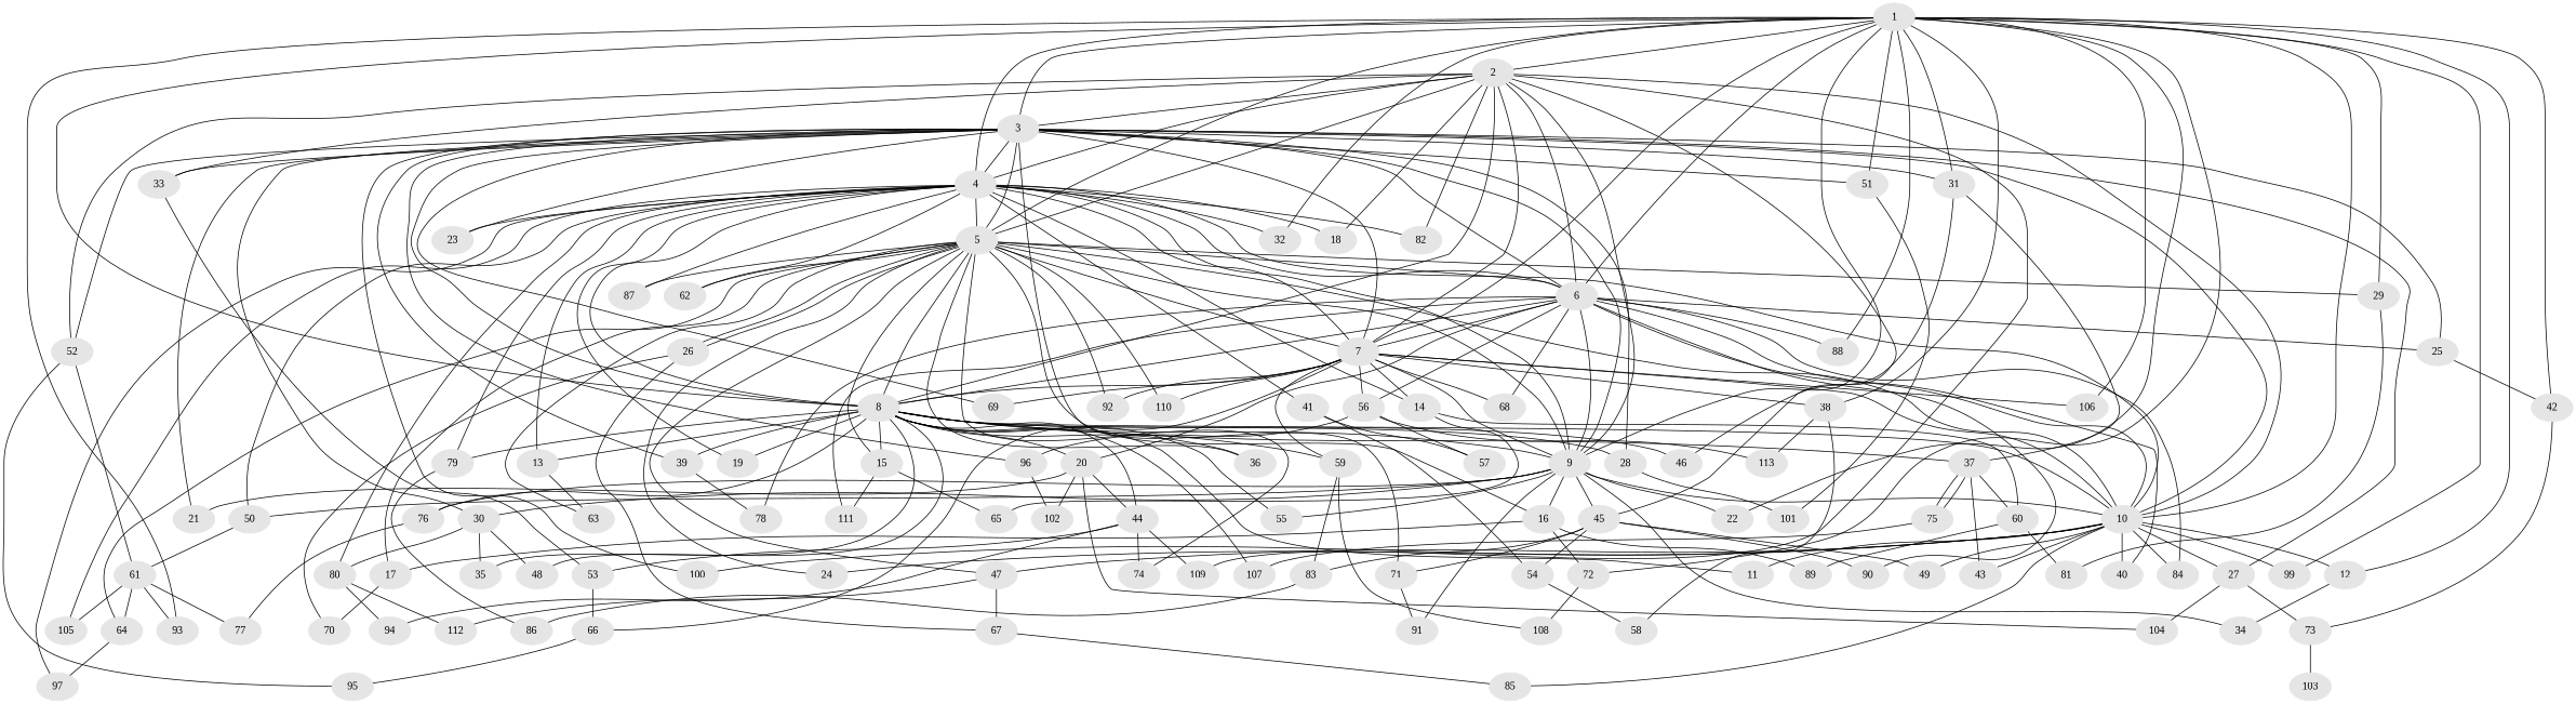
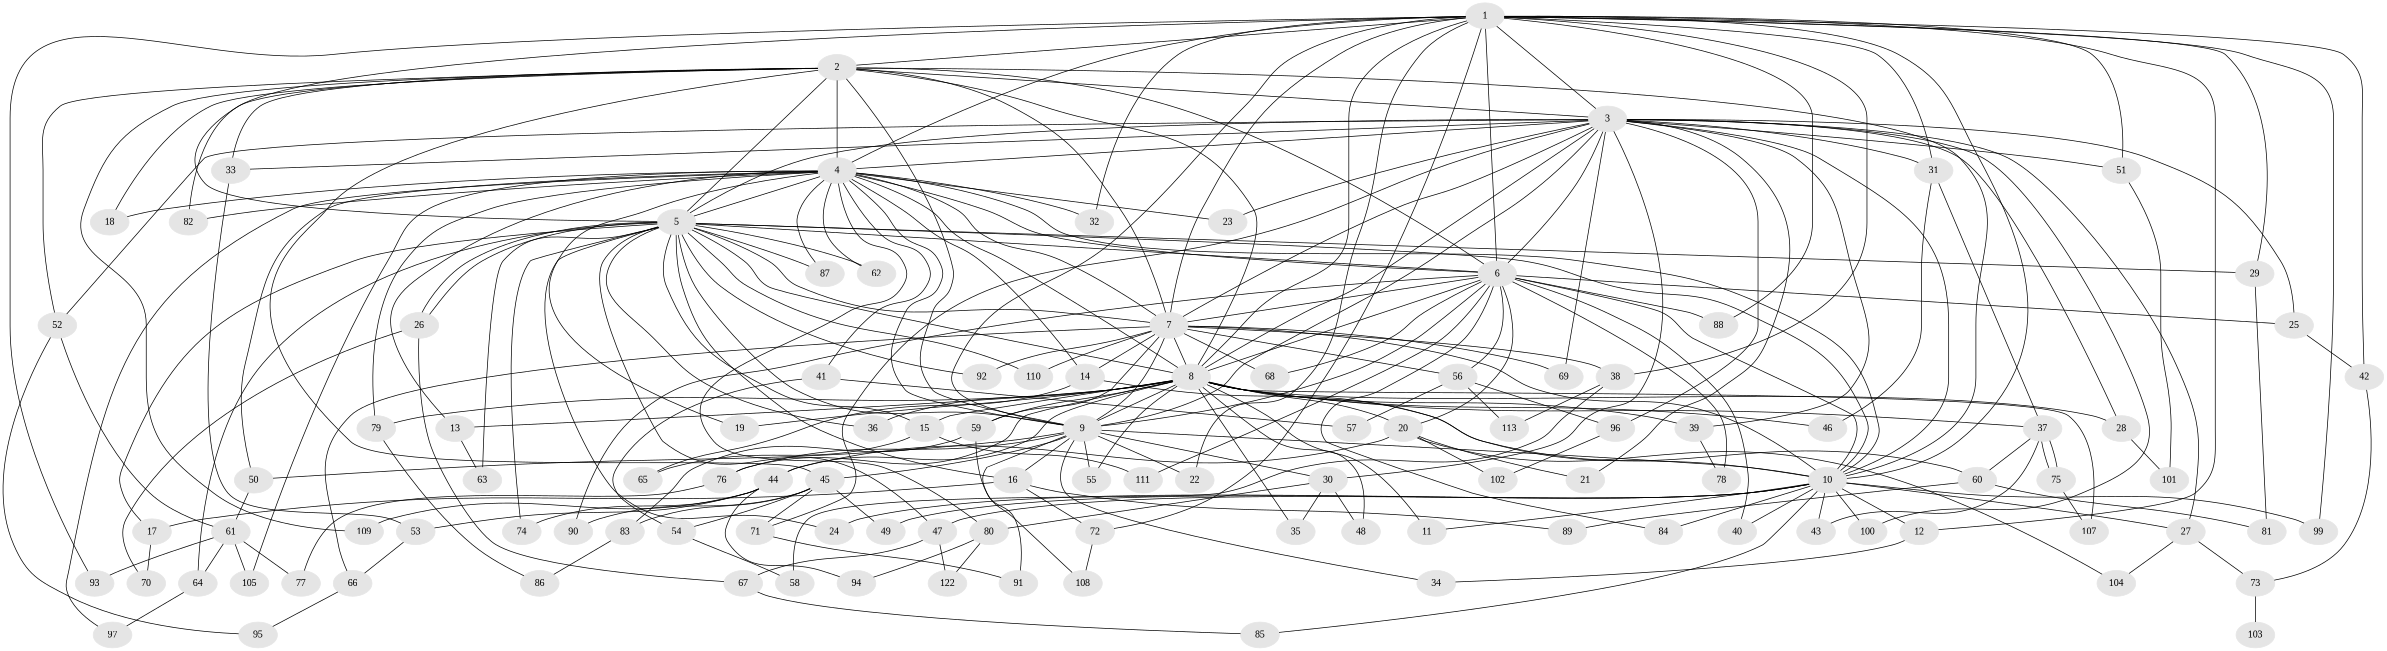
  graph {
    fontname="Liberation Serif"
    node [color=gray90 fontname="Liberation Serif" style=filled]
    edge [fontname="Liberation Serif"]
    1
    2
    3
    4
    5
    6
    7
    8
    9
    10
    12
    22
    29
    31
    32
    38
    42
    51
    72
    88
    93
    99
-   106
    18
    33
    45
    52
    82
    109
    21
    23
    25
    27
    28
    30
    39
    69
    71
    96
    100
    13
    14
    19
    41
    50
    62
    79
    80
    87
    97
    105
    15
    16
    17
    24
    26
    36
    47
    63
    64
    74
    92
    110
    20
    40
    56
    68
    78
    84
    90
    111
    59
    66
    11
    35
    37
    44
    46
    48
    55
    76
    107
    34
    91
    43
    49
    85
    81
    58
    113
    73
    101
    108
    53
    54
    83
    61
    95
    104
    102
    60
    65
    57
    86
    94
-   112
+   112 [label=122]
    89
    70
    67
    75
    77
    103
    1 -- 2
    1 -- 3
    1 -- 4
    1 -- 5
    1 -- 6
    1 -- 7
    1 -- 8
    1 -- 9
    1 -- 10
    1 -- 12
    1 -- 22
    1 -- 29
    1 -- 31
    1 -- 32
    1 -- 38
    1 -- 42
    1 -- 51
    1 -- 72
    1 -- 88
    1 -- 93
    1 -- 99
-   1 -- 106
    2 -- 3
    2 -- 4
    2 -- 5
    2 -- 6
    2 -- 7
    2 -- 8
    2 -- 9
    2 -- 10
    2 -- 18
    2 -- 33
    2 -- 45
    2 -- 52
    2 -- 82
    2 -- 109
    3 -- 4
    3 -- 5
    3 -- 6
    3 -- 7
    3 -- 8
    3 -- 9
    3 -- 10
    3 -- 31
    3 -- 51
    3 -- 33
    3 -- 52
    3 -- 21
    3 -- 23
    3 -- 25
    3 -- 27
    3 -- 28
    3 -- 30
    3 -- 39
    3 -- 69
    3 -- 71
    3 -- 96
    3 -- 100
    4 -- 5
    4 -- 6
    4 -- 7
    4 -- 8
    4 -- 9
    4 -- 10
    4 -- 32
    4 -- 18
    4 -- 82
    4 -- 23
    4 -- 13
    4 -- 14
    4 -- 19
    4 -- 41
    4 -- 50
    4 -- 62
    4 -- 79
    4 -- 80
    4 -- 87
    4 -- 97
    4 -- 105
    5 -- 6
    5 -- 7
    5 -- 8
    5 -- 9
    5 -- 10
    5 -- 29
    5 -- 62
    5 -- 87
    5 -- 15
    5 -- 16
    5 -- 17
    5 -- 24
    5 -- 26
    5 -- 26
    5 -- 36
    5 -- 47
    5 -- 63
    5 -- 64
    5 -- 74
    5 -- 92
    5 -- 110
    6 -- 7
    6 -- 8
    6 -- 9
    6 -- 10
    6 -- 88
    6 -- 25
    6 -- 20
    6 -- 40
    6 -- 56
    6 -- 68
    6 -- 78
    6 -- 84
    6 -- 90
    6 -- 111
    7 -- 8
    7 -- 9
    7 -- 10
    7 -- 38
-   7 -- 106
    7 -- 69
    7 -- 14
    7 -- 92
    7 -- 110
    7 -- 56
    7 -- 68
    7 -- 59
    7 -- 66
    8 -- 9
    8 -- 10
    8 -- 28
    8 -- 39
    8 -- 13
    8 -- 19
    8 -- 79
    8 -- 15
    8 -- 36
    8 -- 20
    8 -- 59
    8 -- 11
    8 -- 35
    8 -- 37
    8 -- 44
    8 -- 46
    8 -- 48
    8 -- 55
    8 -- 76
    8 -- 107
    9 -- 10
    9 -- 22
    9 -- 45
    9 -- 30
    9 -- 50
    9 -- 16
    9 -- 55
    9 -- 76
    9 -- 34
    9 -- 91
    10 -- 12
    10 -- 99
    10 -- 27
    10 -- 100
    10 -- 24
    10 -- 47
    10 -- 40
    10 -- 84
    10 -- 11
    10 -- 43
    10 -- 49
    10 -- 85
    12 -- 34
    29 -- 81
    31 -- 37
    31 -- 46
    38 -- 58
    38 -- 113
    42 -- 73
    51 -- 101
    72 -- 108
    33 -- 53
    45 -- 71
    45 -- 90
    45 -- 49
    45 -- 54
    45 -- 83
    52 -- 61
    52 -- 95
    25 -- 42
    27 -- 73
    27 -- 104
    28 -- 101
    30 -- 80
    30 -- 35
    30 -- 48
    39 -- 78
    71 -- 91
    96 -- 102
    13 -- 63
    14 -- 60
    14 -- 65
    41 -- 54
    41 -- 57
    50 -- 61
    79 -- 86
    80 -- 94
    80 -- 112
    15 -- 111
    15 -- 65
    16 -- 72
    16 -- 17
    16 -- 89
    17 -- 70
    26 -- 70
    26 -- 67
    47 -- 112
    47 -- 67
    64 -- 97
    20 -- 21
    20 -- 44
    20 -- 104
    20 -- 102
    56 -- 96
    56 -- 113
    56 -- 57
    59 -- 108
    59 -- 83
    66 -- 95
    37 -- 43
    37 -- 60
    37 -- 75
    37 -- 75
    44 -- 109
    44 -- 74
    44 -- 53
    44 -- 94
    76 -- 77
    73 -- 103
    53 -- 66
    54 -- 58
    83 -- 86
    61 -- 93
    61 -- 105
    61 -- 64
    61 -- 77
    60 -- 81
    60 -- 89
    67 -- 85
    75 -- 107
  }
